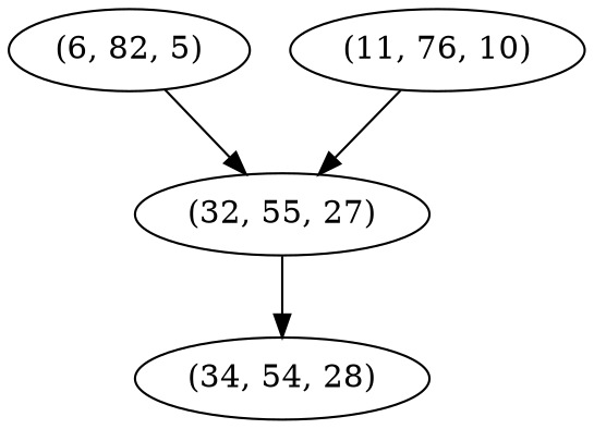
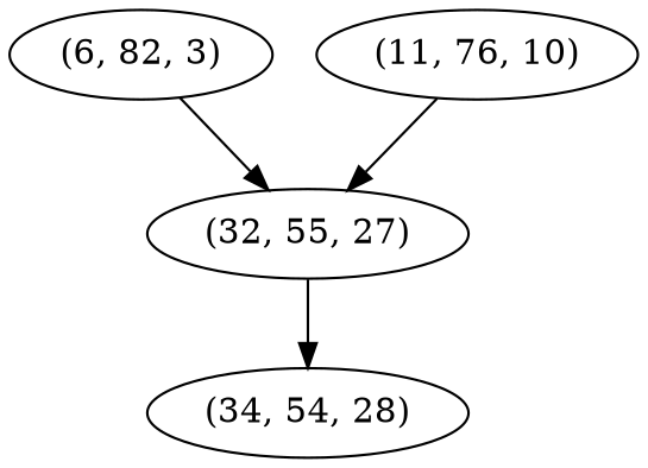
  digraph {
-   "(6, 82, 5)"
+   "(6, 82, 5)" [label="(6, 82, 3)"]
    "(32, 55, 27)"
    "(11, 76, 10)"
    "(34, 54, 28)"
    "(6, 82, 5)" -> "(32, 55, 27)"
    "(32, 55, 27)" -> "(34, 54, 28)"
    "(11, 76, 10)" -> "(32, 55, 27)"
  }
